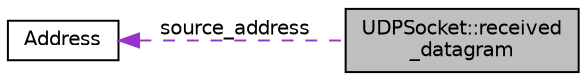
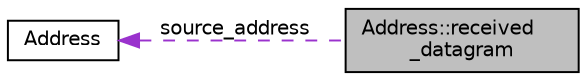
  digraph {
    rankdir=LR
    node [color=black fontname=Helvetica fontsize=10 shape=record style=filled]
-   n1 [fillcolor=grey75 fontcolor=black height=0.2 label="UDPSocket::received\l_datagram" width=0.4]
+   n1 [fillcolor=grey75 fontcolor=black height=0.2 label="Address::received\l_datagram" width=0.4]
    n2 [fillcolor=white height=0.2 label=Address width=0.4]
    n2 -> n1 [color=darkorchid3 dir=back fontname=Helvetica fontsize=10 label=" source_address" labelfontname=Helvetica labelfontsize=10 style=dashed]
  }
